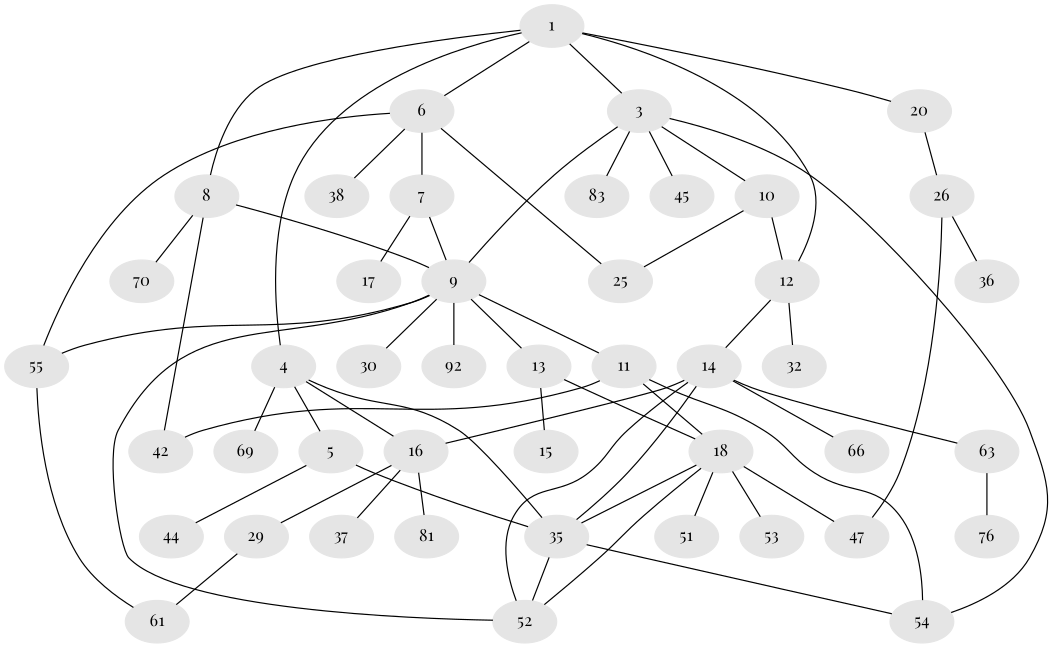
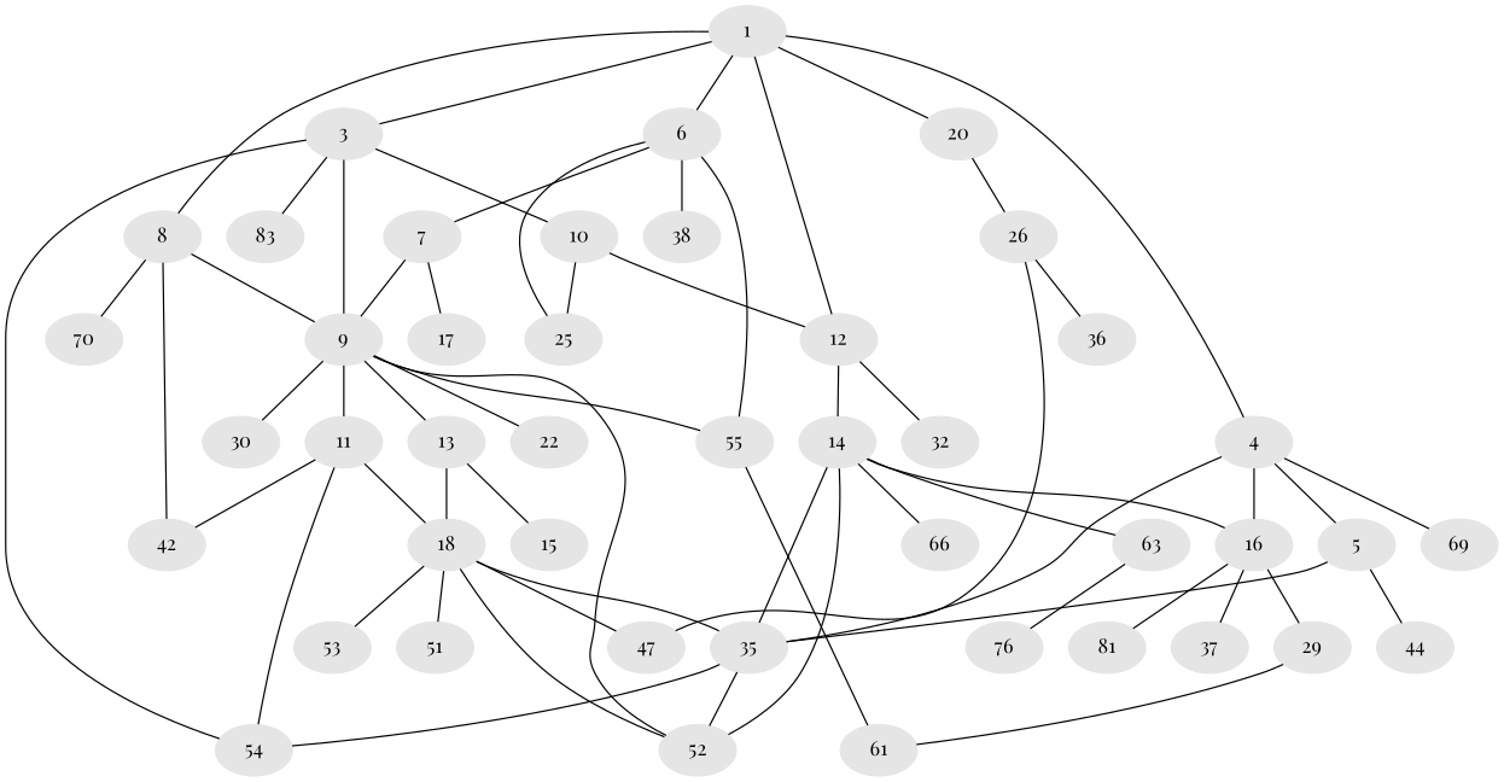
  graph {
    fontname="Playfair Display"
    node [color=gray90 fontname="Playfair Display" style=filled]
    edge [fontname="Playfair Display"]
    1 [super="+2"]
    3
    4 [super="+50"]
    6
    8 [super="+21"]
    12 [super="+23"]
    20
    9 [super="+64"]
    10 [super="+77+19"]
-   45 [super="+68"]
    54
    83
    5 [super="+62"]
    16 [super="+31"]
    35 [super="+72+49"]
    69
    55 [super="+84+60"]
    7
    25
    38
    42 [super="+58+90"]
    70
    14 [super="+28+65+27"]
    32
    n25 [label=26]
    11 [super="+59"]
    13
-   22 [label=92]
+   22
    30
    52 [super="+67"]
    61
    44
    29 [super="+80"]
    37
    n35 [label=81]
    17
    18 [super="+40+26"]
    15
    47 [super="+92+79"]
    51
    53
    63
    66
    76
    36 [super="+39+56+73+43"]
    1 -- 3
    1 -- 4
    1 -- 6
    1 -- 8
    1 -- 12
    1 -- 20
    3 -- 9
    3 -- 10
-   3 -- 45
    3 -- 54
    3 -- 83
    4 -- 5
    4 -- 16
    4 -- 35
    4 -- 69
    6 -- 55
    6 -- 7
    6 -- 25
    6 -- 38
    8 -- 9
    8 -- 42
    8 -- 70
    12 -- 14
    12 -- 32
    20 -- n25
    9 -- 55
    9 -- 11 [weight=2]
    9 -- 13
    9 -- 22
    9 -- 30
    9 -- 52
    10 -- 12
    10 -- 25
    5 -- 35
    5 -- 44
    16 -- 29
    16 -- 37
    16 -- n35
    35 -- 54
    35 -- 52
    55 -- 61
    7 -- 9
    7 -- 17
    14 -- 16
    14 -- 35 [weight=2]
    14 -- 52
    14 -- 63
    14 -- 66
    n25 -- 47
    n25 -- 36
    11 -- 54
    11 -- 42
    11 -- 18
    13 -- 18
    13 -- 15
    29 -- 61
    18 -- 35
    18 -- 52
    18 -- 47 [weight=2]
    18 -- 51
    18 -- 53
    63 -- 76
  }
